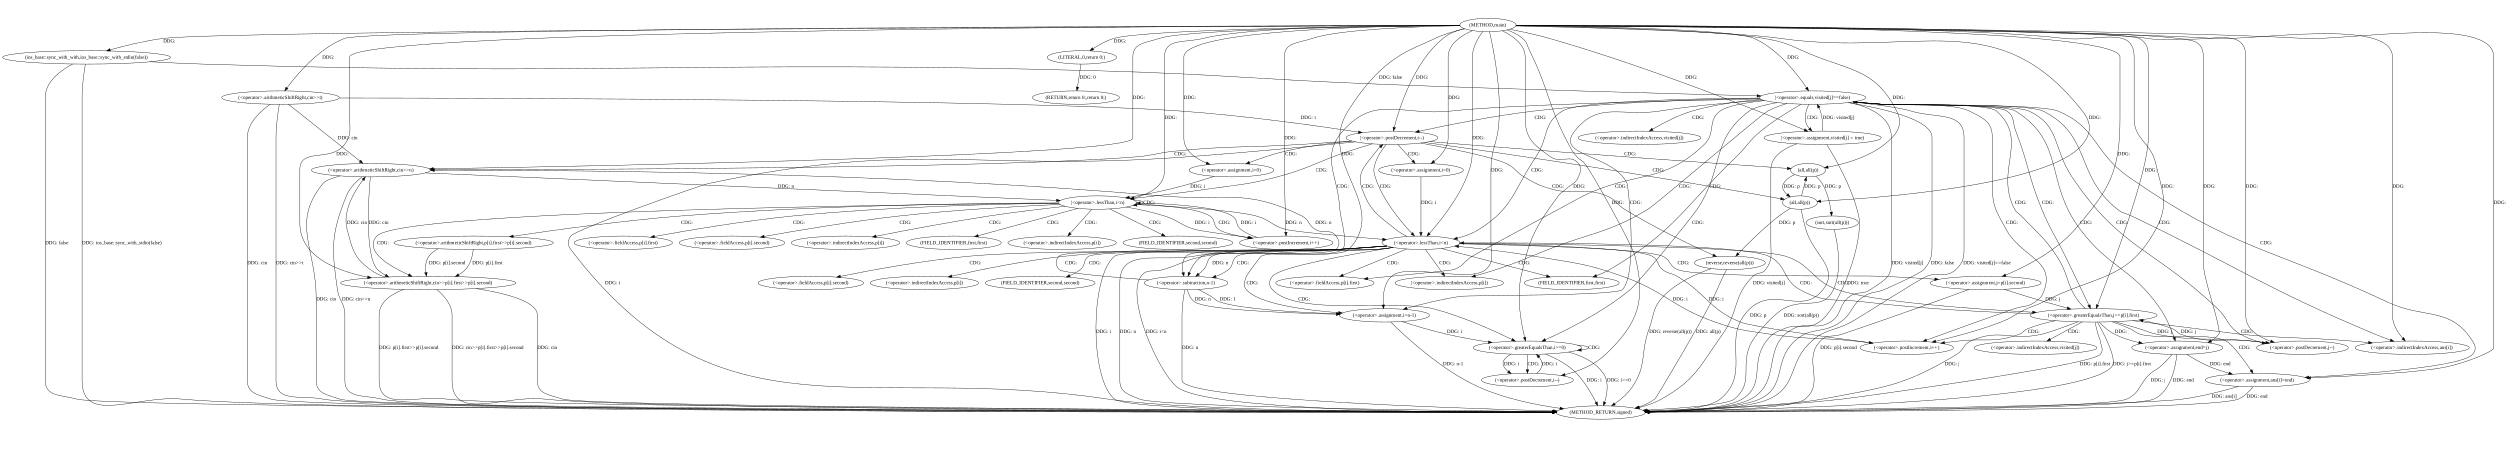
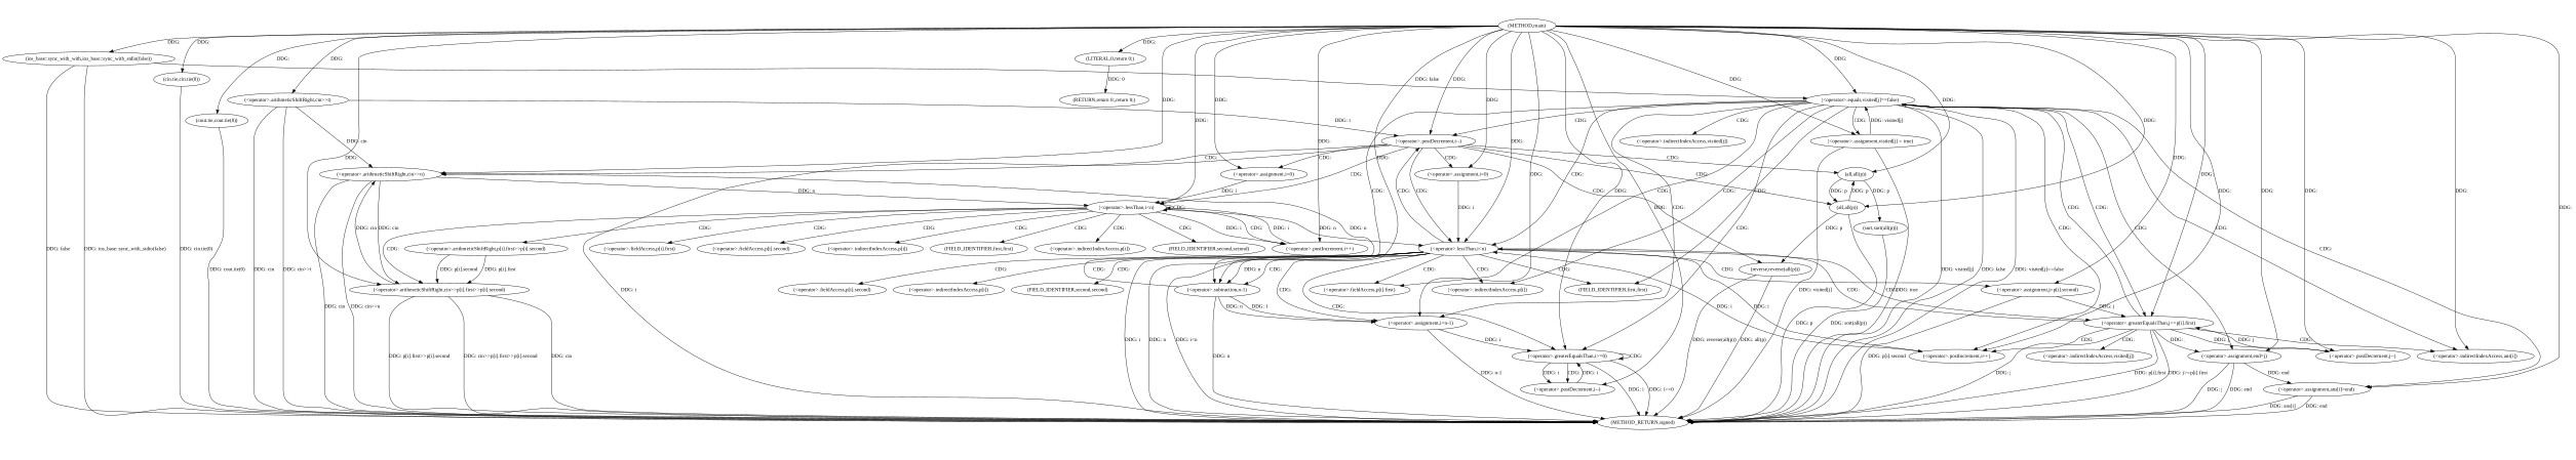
  digraph {
    fontname="Liberation Serif"
    node [fontname="Liberation Serif"]
    edge [fontname="Liberation Serif"]
    n1 [label="(METHOD,main)"]
    n2 [label="(ios_base::sync_with_with,ios_base::sync_with_stdio(false))"]
+   n3 [label="(cin.tie,cin.tie(0))"]
+   n4 [label="(cout.tie,cout.tie(0))"]
    n5 [label="(<operator>.arithmeticShiftRight,cin>>t)"]
    n6 [label="(<operator>.postDecrement,t--)"]
    n7 [label="(LITERAL,0,return 0;)"]
    n8 [label="(<operator>.arithmeticShiftRight,cin>>n)"]
    n9 [label="(<operator>.assignment,i=0)"]
    n10 [label="(<operator>.lessThan,i<n)"]
    n11 [label="(<operator>.postIncrement,i++)"]
    n12 [label="(<operator>.assignment,i=0)"]
    n13 [label="(<operator>.lessThan,i<n)"]
    n14 [label="(<operator>.postIncrement,i++)"]
    n15 [label="(<operator>.assignment,i=n-1)"]
    n16 [label="(<operator>.greaterEqualsThan,i>=0)"]
    n17 [label="(<operator>.postDecrement,i--)"]
    n18 [label="(<operator>.arithmeticShiftRight,cin>>p[i].first>>p[i].second)"]
    n19 [label="(all,all(p))"]
    n20 [label="(all,all(p))"]
    n21 [label="(<operator>.assignment,ans[i]=end)"]
    n22 [label="(<operator>.assignment,j=p[i].second)"]
    n23 [label="(<operator>.greaterEqualsThan,j>=p[i].first)"]
    n24 [label="(<operator>.postDecrement,j--)"]
    n25 [label="(<operator>.subtraction,n-1)"]
    n26 [label="(<operator>.equals,visited[j]==false)"]
    n27 [label="(<operator>.assignment,end=j)"]
    n28 [label="(<operator>.assignment,visited[j] = true)"]
    n29 [label="(<operator>.indirectIndexAccess,ans[i])"]
    n30 [label="(METHOD_RETURN,signed)"]
    n31 [label="(RETURN,return 0;,return 0;)"]
    n32 [label="(reverse,reverse(all(p)))"]
    n33 [label="(<operator>.arithmeticShiftRight,p[i].first>>p[i].second)"]
    n34 [label="(<operator>.fieldAccess,p[i].first)"]
    n35 [label="(<operator>.fieldAccess,p[i].second)"]
    n36 [label="(<operator>.indirectIndexAccess,p[i])"]
    n37 [label="(FIELD_IDENTIFIER,first,first)"]
    n38 [label="(<operator>.indirectIndexAccess,p[i])"]
    n39 [label="(FIELD_IDENTIFIER,second,second)"]
    n40 [label="(<operator>.fieldAccess,p[i].second)"]
    n41 [label="(<operator>.fieldAccess,p[i].first)"]
    n42 [label="(<operator>.indirectIndexAccess,p[i])"]
    n43 [label="(FIELD_IDENTIFIER,second,second)"]
    n44 [label="(<operator>.indirectIndexAccess,p[i])"]
    n45 [label="(FIELD_IDENTIFIER,first,first)"]
    n46 [label="(sort,sort(all(p)))"]
    n47 [label="(<operator>.indirectIndexAccess,visited[j])"]
    n48 [label="(<operator>.indirectIndexAccess,visited[j])"]
    n1 -> n2 [label="DDG: "]
+   n1 -> n3 [label="DDG: "]
+   n1 -> n4 [label="DDG: "]
    n1 -> n5 [label="DDG: "]
    n1 -> n6 [label="DDG: "]
    n1 -> n7 [label="DDG: "]
    n1 -> n8 [label="DDG: "]
    n1 -> n9 [label="DDG: "]
    n1 -> n10 [label="DDG: "]
    n1 -> n11 [label="DDG: "]
    n1 -> n12 [label="DDG: "]
    n1 -> n13 [label="DDG: "]
    n1 -> n14 [label="DDG: "]
    n1 -> n15 [label="DDG: "]
    n1 -> n16 [label="DDG: "]
    n1 -> n17 [label="DDG: "]
    n1 -> n18 [label="DDG: "]
    n1 -> n19 [label="DDG: "]
    n1 -> n20 [label="DDG: "]
    n1 -> n21 [label="DDG: "]
    n1 -> n22 [label="DDG: "]
    n1 -> n23 [label="DDG: "]
    n1 -> n24 [label="DDG: "]
    n1 -> n25 [label="DDG: "]
    n1 -> n26 [label="DDG: "]
    n1 -> n27 [label="DDG: "]
    n1 -> n28 [label="DDG: "]
    n1 -> n29 [label="DDG: "]
    n2 -> n26 [label="DDG: false"]
    n2 -> n30 [label="DDG: false"]
    n2 -> n30 [label="DDG: ios_base::sync_with_stdio(false)"]
+   n3 -> n30 [label="DDG: cin.tie(0)"]
+   n4 -> n30 [label="DDG: cout.tie(0)"]
    n5 -> n6 [label="DDG: t"]
    n5 -> n8 [label="DDG: cin"]
    n5 -> n30 [label="DDG: cin"]
    n5 -> n30 [label="DDG: cin>>t"]
    n6 -> n8 [label="CDG: "]
    n6 -> n9 [label="CDG: "]
    n6 -> n10 [label="CDG: "]
    n6 -> n12 [label="CDG: "]
    n6 -> n13 [label="CDG: "]
    n6 -> n19 [label="CDG: "]
    n6 -> n20 [label="CDG: "]
    n6 -> n30 [label="DDG: t"]
    n6 -> n32 [label="CDG: "]
    n7 -> n31 [label="DDG: 0"]
    n8 -> n10 [label="DDG: n"]
    n8 -> n18 [label="DDG: cin"]
    n8 -> n30 [label="DDG: cin"]
    n8 -> n30 [label="DDG: cin>>n"]
    n9 -> n10 [label="DDG: i"]
    n10 -> n10 [label="CDG: "]
    n10 -> n11 [label="DDG: i"]
    n10 -> n11 [label="CDG: "]
    n10 -> n13 [label="DDG: n"]
    n10 -> n18 [label="CDG: "]
    n10 -> n33 [label="CDG: "]
    n10 -> n34 [label="CDG: "]
    n10 -> n35 [label="CDG: "]
    n10 -> n36 [label="CDG: "]
    n10 -> n37 [label="CDG: "]
    n10 -> n38 [label="CDG: "]
    n10 -> n39 [label="CDG: "]
    n11 -> n10 [label="DDG: i"]
    n12 -> n13 [label="DDG: i"]
    n13 -> n6 [label="CDG: "]
    n13 -> n14 [label="DDG: i"]
    n13 -> n15 [label="CDG: "]
    n13 -> n16 [label="CDG: "]
    n13 -> n22 [label="CDG: "]
    n13 -> n23 [label="CDG: "]
    n13 -> n25 [label="DDG: n"]
    n13 -> n25 [label="CDG: "]
    n13 -> n30 [label="DDG: i"]
    n13 -> n30 [label="DDG: n"]
    n13 -> n30 [label="DDG: i<n"]
    n13 -> n40 [label="CDG: "]
    n13 -> n41 [label="CDG: "]
    n13 -> n42 [label="CDG: "]
    n13 -> n43 [label="CDG: "]
    n13 -> n44 [label="CDG: "]
    n13 -> n45 [label="CDG: "]
    n14 -> n13 [label="DDG: i"]
    n15 -> n16 [label="DDG: i"]
    n15 -> n30 [label="DDG: n-1"]
    n16 -> n16 [label="CDG: "]
    n16 -> n17 [label="DDG: i"]
    n16 -> n17 [label="CDG: "]
    n16 -> n30 [label="DDG: i"]
    n16 -> n30 [label="DDG: i>=0"]
    n17 -> n16 [label="DDG: i"]
    n18 -> n8 [label="DDG: cin"]
    n18 -> n30 [label="DDG: cin"]
    n18 -> n30 [label="DDG: p[i].first>>p[i].second"]
    n18 -> n30 [label="DDG: cin>>p[i].first>>p[i].second"]
    n19 -> n20 [label="DDG: p"]
    n19 -> n46 [label="DDG: p"]
    n20 -> n19 [label="DDG: p"]
    n20 -> n30 [label="DDG: p"]
    n20 -> n32 [label="DDG: p"]
    n21 -> n30 [label="DDG: ans[i]"]
    n21 -> n30 [label="DDG: end"]
    n22 -> n23 [label="DDG: j"]
    n22 -> n30 [label="DDG: p[i].second"]
    n23 -> n13 [label="CDG: "]
    n23 -> n14 [label="CDG: "]
-   n23 -> n21 [label="CDG: "]
    n23 -> n24 [label="DDG: j"]
    n23 -> n26 [label="CDG: "]
    n23 -> n27 [label="DDG: j"]
    n23 -> n29 [label="CDG: "]
    n23 -> n30 [label="DDG: j"]
    n23 -> n30 [label="DDG: p[i].first"]
    n23 -> n30 [label="DDG: j>=p[i].first"]
    n23 -> n47 [label="CDG: "]
    n24 -> n23 [label="DDG: j"]
    n25 -> n8 [label="DDG: n"]
    n25 -> n15 [label="DDG: n"]
    n25 -> n15 [label="DDG: 1"]
    n25 -> n30 [label="DDG: n"]
    n26 -> n6 [label="CDG: "]
    n26 -> n13 [label="CDG: "]
    n26 -> n14 [label="CDG: "]
    n26 -> n15 [label="CDG: "]
    n26 -> n16 [label="CDG: "]
    n26 -> n21 [label="CDG: "]
    n26 -> n23 [label="CDG: "]
-   n26 -> n24 [label="CDG: "]
    n26 -> n25 [label="CDG: "]
    n26 -> n27 [label="CDG: "]
    n26 -> n28 [label="CDG: "]
    n26 -> n29 [label="CDG: "]
    n26 -> n30 [label="DDG: visited[j]"]
    n26 -> n30 [label="DDG: false"]
    n26 -> n30 [label="DDG: visited[j]==false"]
    n26 -> n41 [label="CDG: "]
    n26 -> n44 [label="CDG: "]
    n26 -> n45 [label="CDG: "]
    n26 -> n48 [label="CDG: "]
    n27 -> n21 [label="DDG: end"]
    n27 -> n30 [label="DDG: end"]
    n27 -> n30 [label="DDG: j"]
    n28 -> n26 [label="DDG: visited[j]"]
    n28 -> n30 [label="DDG: visited[j]"]
    n28 -> n30 [label="DDG: true"]
    n32 -> n30 [label="DDG: all(p)"]
    n32 -> n30 [label="DDG: reverse(all(p))"]
    n33 -> n18 [label="DDG: p[i].second"]
    n33 -> n18 [label="DDG: p[i].first"]
    n46 -> n30 [label="DDG: sort(all(p))"]
  }
